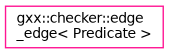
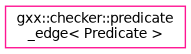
  digraph {
    rankdir=TB
-   n1 [color=deeppink fillcolor=white fontname=Helvetica fontsize=10 height=0.2 label="gxx::checker::edge\l_edge\< Predicate \>" shape=record style=filled width=0.4]
+   n1 [color=deeppink fillcolor=white fontname=Helvetica fontsize=10 height=0.2 label="gxx::checker::predicate\l_edge\< Predicate \>" shape=record style=filled width=0.4]
  }
